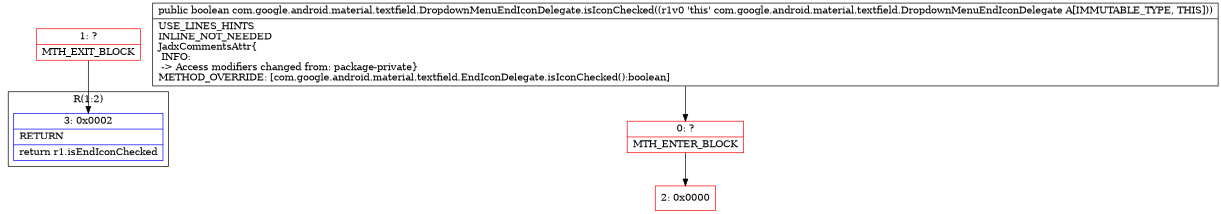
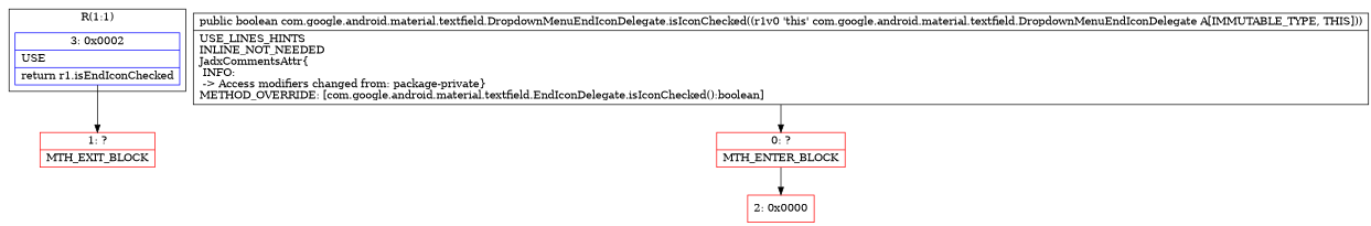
  digraph {
    node [color=red shape=record]
-   n1 [color=blue label="{3\:\ 0x0002|RETURN\l|return r1.isEndIconChecked\l}"]
+   n1 [color=blue label="{3\:\ 0x0002|USE\l|return r1.isEndIconChecked\l}"]
    n2 [label="{1\:\ ?|MTH_EXIT_BLOCK\l}"]
    n3 [label="{0\:\ ?|MTH_ENTER_BLOCK\l}"]
    n4 [label="{2\:\ 0x0000}"]
    n5 [label="{public boolean com.google.android.material.textfield.DropdownMenuEndIconDelegate.isIconChecked((r1v0 'this' com.google.android.material.textfield.DropdownMenuEndIconDelegate A[IMMUTABLE_TYPE, THIS]))  | USE_LINES_HINTS\lINLINE_NOT_NEEDED\lJadxCommentsAttr\{\l INFO: \l \-\> Access modifiers changed from: package\-private\}\lMETHOD_OVERRIDE: [com.google.android.material.textfield.EndIconDelegate.isIconChecked():boolean]\l}" color=""]
    subgraph cluster_1 {
-     label="R(1:2)"
+     label="R(1:1)"
      n1
    }
-   n2 -> n1
+   n1 -> n2
    n3 -> n4
    n5 -> n3
  }
